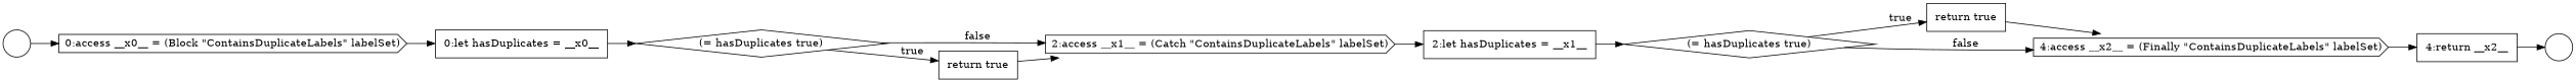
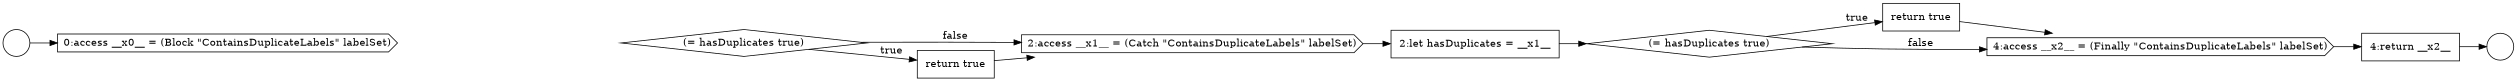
  digraph {
    rankdir=LR
    node [color=black fillcolor=white shape=none style=filled]
    edge [color=black]
    n1 [label=" " shape=circle]
    n2 [label=<<font color="black">0:access __x0__ = (Block &quot;ContainsDuplicateLabels&quot; labelSet)</font>> shape=cds]
-   n3 [label=<<font color="black">     <table border="0" cellborder="1" cellspacing="0" cellpadding="10">       <tr><td align="left">0:let hasDuplicates = __x0__</td></tr>     </table>   </font>> margin=0]
    n4 [label=<<font color="black">     <table border="0" cellborder="1" cellspacing="0" cellpadding="10">       <tr><td align="left">return true</td></tr>     </table>   </font>> margin=0]
    n5 [label=<<font color="black">4:access __x2__ = (Finally &quot;ContainsDuplicateLabels&quot; labelSet)</font>> shape=cds]
    n6 [label=<<font color="black">2:access __x1__ = (Catch &quot;ContainsDuplicateLabels&quot; labelSet)</font>> shape=cds]
    n7 [label=<<font color="black">     <table border="0" cellborder="1" cellspacing="0" cellpadding="10">       <tr><td align="left">2:let hasDuplicates = __x1__</td></tr>     </table>   </font>> margin=0]
    n8 [label=<<font color="black">     <table border="0" cellborder="1" cellspacing="0" cellpadding="10">       <tr><td align="left">4:return __x2__</td></tr>     </table>   </font>> margin=0]
    n9 [label=<<font color="black">(= hasDuplicates true)</font>> shape=diamond]
    n10 [label=<<font color="black">(= hasDuplicates true)</font>> shape=diamond]
    n11 [label=" " shape=circle]
    n12 [label=<<font color="black">     <table border="0" cellborder="1" cellspacing="0" cellpadding="10">       <tr><td align="left">return true</td></tr>     </table>   </font>> margin=0]
-   n2 -> n3
-   n3 -> n9
    n4 -> n5
    n5 -> n8
    n6 -> n7
    n7 -> n10
    n8 -> n1
    n9 -> n6 [label=<<font color="black">false</font>>]
    n9 -> n12 [label=<<font color="black">true</font>>]
    n10 -> n4 [label=<<font color="black">true</font>>]
    n10 -> n5 [label=<<font color="black">false</font>>]
    n11 -> n2
    n12 -> n6
  }
